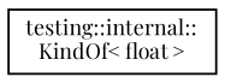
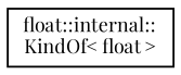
  digraph {
    rankdir=LR
    fontname="Playfair Display"
-   n1 [color=black fillcolor=white fontname="Playfair Display" fontsize=10 height=0.2 label="testing::internal::\lKindOf\< float \>" shape=record style=filled width=0.4]
+   n1 [color=black fillcolor=white fontname="Playfair Display" fontsize=10 height=0.2 label="float::internal::\lKindOf\< float \>" shape=record style=filled width=0.4]
  }
